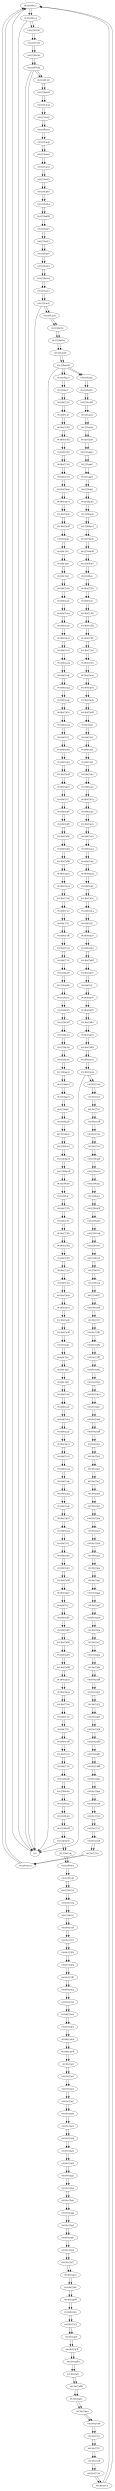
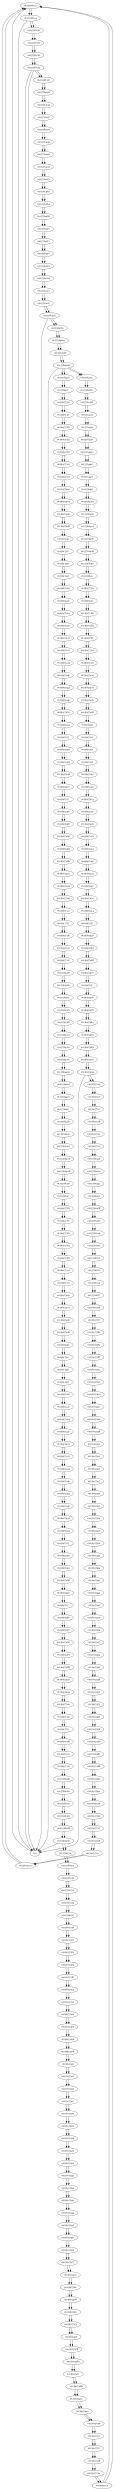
  digraph {
    fontname="Playfair Display"
    node [fontname="Playfair Display"]
    edge [fontname="Playfair Display"]
    n1 [label="0x135566522"]
    n2 [label="0x135566524"]
    n3 [label="0x135566556"]
    n0
    n4 [label="0x135566559"]
    n5 [label="0x135566562"]
    n6 [label="0x135566564"]
    n7 [label="0x135566570"]
    n8 [label="0x135564128"]
    n9 [label="0x135564134"]
    n10 [label="0x135564137"]
    n11 [label="0x135584139"]
    n12 [label="0x135564145"]
    n13 [label="0x135564149"]
    n14 [label="0x135564152"]
    n15 [label="0x135564155"]
    n16 [label="0x135564161"]
    n17 [label="0x135564164"]
    n18 [label="0x135564168"]
    n19 [label="0x135564170"]
    n20 [label="0x135564173"]
    n21 [label="0x135564176"]
    n22 [label="0x135564179"]
    n23 [label="0x135364209"]
    n24 [label="0x135564212"]
    n25 [label="0x135564215"]
    n26 [label="0x135564217"]
    n27 [label="0x135564361"]
    n28 [label="0x135564264"]
    n29 [label="0x135564266"]
    n30 [label="0x135564268"]
    n31 [label="0x135564312"]
    n152 [label="0x135564270"]
    n32 [label="0x135564316"]
    n153 [label="0x135564273"]
    n33 [label="0x135564318"]
    n34 [label="0x135564322"]
    n35 [label="0x135564392"]
    n36 [label="0x135564395"]
    n37 [label="0x135564402"]
    n38 [label="0x135564405"]
    n39 [label="0x135564407"]
    n40 [label="0x135564413"]
    n41 [label="0x135564416"]
    n42 [label="0x135566400"]
    n43 [label="0x135566403"]
    n44 [label="0x135566406"]
    n45 [label="0x135566408"]
    n46 [label="0x135566410"]
    n47 [label="0x135566413"]
    n48 [label="0x136957376"]
    n49 [label="0x136957377"]
    n50 [label="0x136957382"]
    n51 [label="0x136957384"]
    n52 [label="0x136957387"]
    n53 [label="0x136957392"]
    n54 [label="0x136957395"]
    n55 [label="0x136957400"]
    n56 [label="0x136957403"]
    n57 [label="0x136957406"]
    n58 [label="0x136957408"]
    n59 [label="0x136957411"]
    n60 [label="0x136957413"]
    n61 [label="0x136957415"]
    n62 [label="0x136957417"]
    n63 [label="0x136957419"]
    n64 [label="0x136957421"]
    n65 [label="0x136957424"]
    n66 [label="0x136957427"]
    n67 [label="0x136957429"]
    n68 [label="0x136957432"]
    n69 [label="0x136957434"]
    n70 [label="0x136957441"]
    n71 [label="0x136957444"]
    n72 [label="0x136957447"]
    n73 [label="0x136957450"]
    n74 [label="0x136957454"]
    n75 [label="0x136957457"]
    n76 [label="0x136957459"]
    n77 [label="0x136957461"]
    n78 [label="0x136957468"]
    n79 [label="0x136957470"]
    n80 [label="0x136957473"]
    n81 [label="0x136957476"]
    n82 [label="0x136957478"]
    n83 [label="0x136957480"]
    n84 [label="0x136957483"]
    n85 [label="0x136957488"]
    n86 [label="0x136957492"]
    n87 [label="0x136957494"]
    n88 [label="0x136957509"]
    n89 [label="0x136957512"]
    n90 [label="0x136957515"]
    n91 [label="0x136957518"]
    n92 [label="0x136957520"]
    n93 [label="0x136957521"]
    n94 [label="0x135566418"]
    n95 [label="0x135566420"]
    n96 [label="0x135566452"]
    n97 [label="0x135566455"]
    n98 [label="0x135566458"]
    n99 [label="0x135566460"]
    n100 [label="0x135566504"]
    n101 [label="0x135566507"]
    n102 [label="0x135566510"]
    n103 [label="0x135566512"]
    n104 [label="0x135566514"]
    n105 [label="0x135566517"]
    n106 [label="0x136957376"]
    n107 [label="0x136957377"]
    n108 [label="0x136957382"]
    n109 [label="0x136957384"]
    n110 [label="0x136957387"]
    n111 [label="0x136957392"]
    n112 [label="0x136957395"]
    n113 [label="0x136957400"]
    n114 [label="0x136957403"]
    n115 [label="0x136957406"]
    n116 [label="0x136957408"]
    n117 [label="0x136957411"]
    n118 [label="0x136957413"]
    n119 [label="0x136957415"]
    n120 [label="0x136957417"]
    n121 [label="0x136957419"]
    n122 [label="0x136957421"]
    n123 [label="0x136957424"]
    n124 [label="0x136957427"]
    n125 [label="0x136957429"]
    n126 [label="0x136957432"]
    n127 [label="0x136957434"]
    n128 [label="0x136957441"]
    n129 [label="0x136957444"]
    n130 [label="0x136957447"]
    n131 [label="0x136957450"]
    n132 [label="0x136957454"]
    n133 [label="0x136957457"]
    n134 [label="0x136957459"]
    n135 [label="0x136957461"]
    n136 [label="0x136957468"]
    n137 [label="0x136957470"]
    n138 [label="0x136957473"]
    n139 [label="0x136957476"]
    n140 [label="0x136957478"]
    n141 [label="0x136957480"]
    n142 [label="0x136957483"]
    n143 [label="0x136957488"]
    n144 [label="0x136957492"]
    n145 [label="0x136957494"]
    n146 [label="0x136957509"]
    n147 [label="0x136957512"]
    n148 [label="0x136957515"]
    n149 [label="0x136957518"]
    n150 [label="0x136957520"]
    n151 [label="0x136957521"]
    n154 [label="0x136957376"]
    n155 [label="0x136957377"]
    n156 [label="0x136957382"]
    n157 [label="0x136957384"]
    n158 [label="0x136957387"]
    n159 [label="0x136957392"]
    n160 [label="0x136957395"]
    n161 [label="0x136957400"]
    n162 [label="0x136957403"]
    n163 [label="0x136957406"]
    n164 [label="0x136957408"]
    n165 [label="0x136957411"]
    n166 [label="0x136957413"]
    n167 [label="0x136957415"]
    n168 [label="0x136957417"]
    n169 [label="0x136957419"]
    n170 [label="0x136957421"]
    n171 [label="0x136957424"]
    n172 [label="0x136957427"]
    n173 [label="0x136957429"]
    n174 [label="0x136957432"]
    n175 [label="0x136957434"]
    n176 [label="0x136957441"]
    n177 [label="0x136957444"]
    n178 [label="0x136957447"]
    n179 [label="0x136957450"]
    n180 [label="0x136957454"]
    n181 [label="0x136957457"]
    n182 [label="0x136957459"]
    n183 [label="0x136957461"]
    n184 [label="0x136957468"]
    n185 [label="0x136957470"]
    n186 [label="0x136957473"]
    n187 [label="0x136957476"]
    n188 [label="0x136957478"]
    n189 [label="0x136957480"]
    n190 [label="0x136957483"]
    n191 [label="0x136957488"]
    n192 [label="0x136957492"]
    n193 [label="0x136957494"]
    n194 [label="0x136957509"]
    n195 [label="0x136957512"]
    n196 [label="0x136957515"]
    n197 [label="0x136957518"]
    n198 [label="0x136957520"]
    n199 [label="0x136957521"]
    n200 [label="0x135564278"]
    n201 [label="0x135564280"]
    n202 [label="0x135564312"]
    n203 [label="0x135564316"]
    n204 [label="0x135564318"]
    n205 [label="0x135564322"]
    n206 [label="0x135564392"]
    n207 [label="0x135564395"]
    n208 [label="0x135564402"]
    n209 [label="0x135564405"]
    n210 [label="0x135564407"]
    n211 [label="0x135564413"]
    n212 [label="0x135564416"]
    n213 [label="0x135566400"]
    n214 [label="0x135566403"]
    n215 [label="0x135566406"]
    n216 [label="0x135566408"]
    n217 [label="0x135566410"]
    n218 [label="0x135566413"]
    n219 [label="0x136957376"]
    n220 [label="0x136957377"]
    n221 [label="0x136957382"]
    n222 [label="0x136957384"]
    n223 [label="0x136957387"]
    n224 [label="0x136957392"]
    n225 [label="0x136957395"]
    n226 [label="0x136957400"]
    n227 [label="0x136957403"]
    n228 [label="0x136957406"]
    n229 [label="0x136957408"]
    n230 [label="0x136957411"]
    n231 [label="0x136957413"]
    n232 [label="0x136957415"]
    n233 [label="0x136957417"]
    n234 [label="0x136957419"]
    n235 [label="0x136957421"]
    n236 [label="0x136957424"]
    n237 [label="0x136957427"]
    n238 [label="0x136957429"]
    n239 [label="0x136957432"]
    n240 [label="0x136957434"]
    n241 [label="0x136957441"]
    n242 [label="0x136957444"]
    n243 [label="0x136957447"]
    n244 [label="0x136957450"]
    n245 [label="0x136957454"]
    n246 [label="0x136957457"]
    n247 [label="0x136957459"]
    n248 [label="0x136957461"]
    n249 [label="0x136957468"]
    n250 [label="0x136957470"]
    n251 [label="0x136957473"]
    n252 [label="0x136957476"]
    n253 [label="0x136957478"]
    n254 [label="0x136957480"]
    n255 [label="0x136957483"]
    n256 [label="0x136957488"]
    n257 [label="0x136957492"]
    n258 [label="0x136957494"]
    n259 [label="0x136957509"]
    n260 [label="0x136957512"]
    n261 [label="0x136957515"]
    n262 [label="0x136957518"]
    n263 [label="0x136957520"]
    n264 [label="0x136957521"]
    n265 [label="0x135566418"]
    n266 [label="0x135566420"]
    n267 [label="0x135566452"]
    n268 [label="0x135566455"]
    n269 [label="0x135566458"]
    n270 [label="0x135566460"]
    n271 [label="0x135566504"]
    n272 [label="0x135566507"]
    n273 [label="0x135566510"]
    n274 [label="0x135566512"]
    n275 [label="0x135566514"]
    n276 [label="0x135566517"]
    n277 [label="0x136957376"]
    n278 [label="0x136957377"]
    n279 [label="0x136957382"]
    n280 [label="0x136957384"]
    n281 [label="0x136957387"]
    n282 [label="0x136957392"]
    n283 [label="0x136957395"]
    n284 [label="0x136957400"]
    n285 [label="0x136957403"]
    n286 [label="0x136957406"]
    n287 [label="0x136957408"]
    n288 [label="0x136957411"]
    n289 [label="0x136957413"]
    n290 [label="0x136957415"]
    n291 [label="0x136957417"]
    n292 [label="0x136957419"]
    n293 [label="0x136957421"]
    n294 [label="0x136957424"]
    n295 [label="0x136957427"]
    n296 [label="0x136957429"]
    n297 [label="0x136957432"]
    n298 [label="0x136957434"]
    n299 [label="0x136957441"]
    n300 [label="0x136957444"]
    n301 [label="0x136957447"]
    n302 [label="0x136957450"]
    n303 [label="0x136957454"]
    n304 [label="0x136957457"]
    n305 [label="0x136957459"]
    n306 [label="0x136957461"]
    n307 [label="0x136957468"]
    n308 [label="0x136957470"]
    n309 [label="0x136957473"]
    n310 [label="0x136957476"]
    n311 [label="0x136957478"]
    n312 [label="0x136957480"]
    n313 [label="0x136957483"]
    n314 [label="0x136957488"]
    n315 [label="0x136957492"]
    n316 [label="0x136957494"]
    n317 [label="0x136957509"]
    n318 [label="0x136957512"]
    n319 [label="0x136957515"]
    n320 [label="0x136957518"]
    n321 [label="0x136957520"]
    n322 [label="0x136957521"]
    n1 -> n2
    n1 -> n2
    n2 -> n3
    n2 -> n3
    n2 -> n0
    n3 -> n4
    n3 -> n4
    n0 -> n1
    n4 -> n5
    n4 -> n5
    n5 -> n6
    n5 -> n6
    n6 -> n0
    n6 -> n0
    n6 -> n7
    n6 -> n7
    n7 -> n8
    n7 -> n8
    n8 -> n9
    n8 -> n9
    n9 -> n10
    n9 -> n10
    n10 -> n11
    n10 -> n11
    n11 -> n12
    n11 -> n12
    n12 -> n13
    n12 -> n13
    n13 -> n14
    n13 -> n14
    n14 -> n15
    n14 -> n15
    n15 -> n16
    n15 -> n16
    n16 -> n17
    n16 -> n17
    n17 -> n18
    n17 -> n18
    n18 -> n19
    n18 -> n19
    n19 -> n20
    n19 -> n20
    n20 -> n21
    n20 -> n21
    n21 -> n22
    n21 -> n22
    n22 -> n23
    n22 -> n23
    n23 -> n24
    n23 -> n24
    n24 -> n25
    n24 -> n25
    n25 -> n26
    n25 -> n26
-   n25 -> n0
+   n26 -> n0
    n26 -> n27
    n26 -> n27
    n27 -> n28
    n27 -> n28
    n28 -> n29
    n28 -> n29
    n29 -> n30
    n29 -> n30
    n30 -> n0
    n30 -> n31
    n30 -> n31
    n30 -> n152
    n30 -> n152
    n31 -> n32
    n31 -> n32
    n152 -> n153
    n152 -> n153
    n32 -> n33
    n32 -> n33
    n153 -> n154
    n153 -> n154
    n33 -> n34
    n33 -> n34
    n34 -> n35
    n34 -> n35
    n35 -> n36
    n35 -> n36
    n36 -> n37
    n36 -> n37
    n37 -> n38
    n37 -> n38
    n38 -> n39
    n38 -> n39
    n39 -> n40
    n39 -> n40
    n40 -> n41
    n40 -> n41
    n41 -> n42
    n41 -> n42
    n42 -> n43
    n42 -> n43
    n43 -> n44
    n43 -> n44
    n44 -> n45
    n44 -> n45
    n45 -> n46
    n45 -> n46
    n46 -> n47
    n46 -> n47
    n47 -> n48
    n47 -> n48
    n48 -> n49
    n48 -> n49
    n49 -> n50
    n49 -> n50
    n50 -> n51
    n50 -> n51
    n51 -> n52
    n51 -> n52
    n52 -> n53
    n52 -> n53
    n53 -> n54
    n53 -> n54
    n54 -> n55
    n54 -> n55
    n55 -> n56
    n55 -> n56
    n56 -> n57
    n56 -> n57
    n57 -> n58
    n57 -> n58
    n58 -> n59
    n58 -> n59
    n59 -> n60
    n59 -> n60
    n60 -> n61
    n60 -> n61
    n61 -> n62
    n61 -> n62
    n62 -> n63
    n62 -> n63
    n63 -> n64
    n63 -> n64
    n64 -> n65
    n64 -> n65
    n65 -> n66
    n65 -> n66
    n66 -> n67
    n66 -> n67
    n67 -> n68
    n67 -> n68
    n68 -> n69
    n68 -> n69
    n69 -> n70
    n69 -> n70
    n70 -> n71
    n70 -> n71
    n71 -> n72
    n71 -> n72
    n72 -> n73
    n72 -> n73
    n73 -> n74
    n73 -> n74
    n74 -> n75
    n74 -> n75
    n75 -> n76
    n75 -> n76
    n76 -> n77
    n76 -> n77
    n77 -> n78
    n77 -> n78
    n78 -> n79
    n78 -> n79
    n79 -> n80
    n79 -> n80
    n80 -> n81
    n80 -> n81
    n81 -> n82
    n81 -> n82
    n82 -> n83
    n82 -> n83
    n83 -> n84
    n83 -> n84
    n84 -> n85
    n84 -> n85
    n85 -> n86
    n85 -> n86
    n86 -> n87
    n86 -> n87
    n87 -> n0
    n87 -> n88
    n87 -> n88
    n88 -> n89
    n88 -> n89
    n89 -> n90
    n89 -> n90
    n90 -> n91
    n90 -> n91
    n91 -> n92
    n91 -> n92
    n92 -> n93
    n92 -> n93
    n93 -> n94
    n93 -> n94
    n94 -> n95
    n94 -> n95
    n95 -> n96
    n95 -> n96
    n96 -> n97
    n96 -> n97
    n97 -> n98
    n97 -> n98
    n98 -> n99
    n98 -> n99
    n99 -> n100
    n99 -> n100
    n100 -> n101
    n100 -> n101
    n101 -> n102
    n101 -> n102
    n102 -> n103
    n102 -> n103
    n103 -> n104
    n103 -> n104
    n104 -> n105
    n104 -> n105
    n105 -> n106
    n105 -> n106
    n106 -> n107
    n106 -> n107
    n107 -> n108
    n107 -> n108
    n108 -> n109
    n108 -> n109
    n109 -> n110
    n109 -> n110
    n110 -> n111
    n110 -> n111
    n111 -> n112
    n111 -> n112
    n112 -> n113
    n112 -> n113
    n113 -> n114
    n113 -> n114
    n114 -> n115
    n114 -> n115
    n115 -> n116
    n115 -> n116
    n116 -> n117
    n116 -> n117
    n117 -> n118
    n117 -> n118
    n118 -> n119
    n118 -> n119
    n119 -> n120
    n119 -> n120
    n120 -> n121
    n120 -> n121
    n121 -> n122
    n121 -> n122
    n122 -> n123
    n122 -> n123
    n123 -> n124
    n123 -> n124
    n124 -> n125
    n124 -> n125
    n125 -> n126
    n125 -> n126
    n126 -> n127
    n126 -> n127
    n127 -> n128
    n127 -> n128
    n128 -> n129
    n128 -> n129
    n129 -> n130
    n129 -> n130
    n130 -> n131
    n130 -> n131
    n131 -> n132
    n131 -> n132
    n132 -> n133
    n132 -> n133
    n133 -> n134
    n133 -> n134
    n134 -> n135
    n134 -> n135
    n135 -> n136
    n135 -> n136
    n136 -> n137
    n136 -> n137
    n137 -> n138
    n137 -> n138
    n138 -> n139
    n138 -> n139
    n139 -> n140
    n139 -> n140
    n140 -> n141
    n140 -> n141
    n141 -> n142
    n141 -> n142
    n142 -> n143
    n142 -> n143
    n143 -> n144
    n143 -> n144
    n144 -> n145
    n144 -> n145
    n145 -> n146
    n145 -> n146
    n146 -> n147
    n146 -> n147
    n147 -> n148
    n147 -> n148
    n148 -> n149
    n148 -> n149
    n149 -> n150
    n149 -> n150
    n150 -> n151
    n150 -> n151
    n151 -> n1
    n151 -> n1
    n154 -> n155
    n154 -> n155
    n155 -> n156
    n155 -> n156
    n156 -> n157
    n156 -> n157
    n157 -> n158
    n157 -> n158
    n158 -> n159
    n158 -> n159
    n159 -> n160
    n159 -> n160
    n160 -> n161
    n160 -> n161
    n161 -> n162
    n161 -> n162
    n162 -> n163
    n162 -> n163
    n163 -> n164
    n163 -> n164
    n164 -> n165
    n164 -> n165
    n165 -> n166
    n165 -> n166
    n166 -> n167
    n166 -> n167
    n167 -> n168
    n167 -> n168
    n168 -> n169
    n168 -> n169
    n169 -> n170
    n169 -> n170
    n170 -> n171
    n170 -> n171
    n171 -> n172
    n171 -> n172
    n172 -> n173
    n172 -> n173
    n173 -> n174
    n173 -> n174
    n174 -> n175
    n174 -> n175
    n175 -> n176
    n175 -> n176
    n176 -> n177
    n176 -> n177
    n177 -> n178
    n177 -> n178
    n178 -> n179
    n178 -> n179
    n179 -> n180
    n179 -> n180
    n180 -> n181
    n180 -> n181
    n181 -> n182
    n181 -> n182
    n182 -> n183
    n182 -> n183
    n183 -> n184
    n183 -> n184
    n184 -> n185
    n184 -> n185
    n185 -> n186
    n185 -> n186
    n186 -> n187
    n186 -> n187
    n187 -> n188
    n187 -> n188
    n188 -> n189
    n188 -> n189
    n189 -> n190
    n189 -> n190
    n190 -> n191
    n190 -> n191
    n191 -> n192
    n191 -> n192
    n192 -> n193
    n192 -> n193
    n193 -> n194
    n193 -> n194
    n194 -> n195
    n194 -> n195
    n195 -> n196
    n195 -> n196
    n196 -> n197
    n196 -> n197
    n197 -> n198
    n197 -> n198
    n198 -> n199
    n198 -> n199
    n199 -> n200
    n199 -> n200
    n200 -> n201
    n200 -> n201
    n201 -> n202
    n201 -> n202
    n202 -> n203
    n202 -> n203
    n203 -> n204
    n203 -> n204
    n204 -> n205
    n204 -> n205
    n205 -> n206
    n205 -> n206
    n206 -> n207
    n206 -> n207
    n207 -> n208
    n207 -> n208
    n208 -> n209
    n208 -> n209
    n209 -> n210
    n209 -> n210
    n210 -> n211
    n210 -> n211
    n211 -> n212
    n211 -> n212
    n212 -> n213
    n212 -> n213
    n213 -> n214
    n213 -> n214
    n214 -> n215
    n214 -> n215
    n215 -> n216
    n215 -> n216
    n216 -> n217
    n216 -> n217
    n217 -> n218
    n217 -> n218
    n218 -> n219
    n218 -> n219
    n219 -> n220
    n219 -> n220
    n220 -> n221
    n220 -> n221
    n221 -> n222
    n221 -> n222
    n222 -> n223
    n222 -> n223
    n223 -> n224
    n223 -> n224
    n224 -> n225
    n224 -> n225
    n225 -> n226
    n225 -> n226
    n226 -> n227
    n226 -> n227
    n227 -> n228
    n227 -> n228
    n228 -> n229
    n228 -> n229
    n229 -> n230
    n229 -> n230
    n230 -> n231
    n230 -> n231
    n231 -> n232
    n231 -> n232
    n232 -> n233
    n232 -> n233
    n233 -> n234
    n233 -> n234
    n234 -> n235
    n234 -> n235
    n235 -> n236
    n235 -> n236
    n236 -> n237
    n236 -> n237
    n237 -> n238
    n237 -> n238
    n238 -> n239
    n238 -> n239
    n239 -> n240
    n239 -> n240
    n240 -> n241
    n240 -> n241
    n241 -> n242
    n241 -> n242
    n242 -> n243
    n242 -> n243
    n243 -> n244
    n243 -> n244
    n244 -> n245
    n244 -> n245
    n245 -> n246
    n245 -> n246
    n246 -> n247
    n246 -> n247
    n247 -> n248
    n247 -> n248
    n248 -> n249
    n248 -> n249
    n249 -> n250
    n249 -> n250
    n250 -> n251
    n250 -> n251
    n251 -> n252
    n251 -> n252
    n252 -> n253
    n252 -> n253
    n253 -> n254
    n253 -> n254
    n254 -> n255
    n254 -> n255
    n255 -> n256
    n255 -> n256
    n256 -> n257
    n256 -> n257
    n257 -> n258
    n257 -> n258
    n258 -> n259
    n258 -> n259
    n259 -> n260
    n259 -> n260
    n260 -> n261
    n260 -> n261
    n261 -> n262
    n261 -> n262
    n262 -> n263
    n262 -> n263
    n263 -> n264
    n263 -> n264
    n264 -> n265
    n264 -> n265
    n265 -> n266
    n265 -> n266
    n266 -> n267
    n266 -> n267
    n267 -> n268
    n267 -> n268
    n268 -> n269
    n268 -> n269
    n269 -> n270
    n269 -> n270
    n270 -> n0
    n270 -> n271
    n270 -> n271
    n271 -> n272
    n271 -> n272
    n272 -> n273
    n272 -> n273
    n273 -> n274
    n273 -> n274
    n274 -> n275
    n274 -> n275
    n275 -> n276
    n275 -> n276
    n276 -> n277
    n276 -> n277
    n277 -> n278
    n277 -> n278
    n278 -> n279
    n278 -> n279
    n279 -> n280
    n279 -> n280
    n280 -> n281
    n280 -> n281
    n281 -> n282
    n281 -> n282
    n282 -> n283
    n282 -> n283
    n283 -> n284
    n283 -> n284
    n284 -> n285
    n284 -> n285
    n285 -> n286
    n285 -> n286
    n286 -> n287
    n286 -> n287
    n287 -> n288
    n287 -> n288
    n288 -> n289
    n288 -> n289
    n289 -> n290
    n289 -> n290
    n290 -> n291
    n290 -> n291
    n291 -> n292
    n291 -> n292
    n292 -> n293
    n292 -> n293
    n293 -> n294
    n293 -> n294
    n294 -> n295
    n294 -> n295
    n295 -> n296
    n295 -> n296
    n296 -> n297
    n296 -> n297
    n297 -> n298
    n297 -> n298
    n298 -> n299
    n298 -> n299
    n299 -> n300
    n299 -> n300
    n300 -> n301
    n300 -> n301
    n301 -> n302
    n301 -> n302
    n302 -> n303
    n302 -> n303
    n303 -> n304
    n303 -> n304
    n304 -> n305
    n304 -> n305
    n305 -> n306
    n305 -> n306
    n306 -> n307
    n306 -> n307
    n307 -> n308
    n307 -> n308
    n308 -> n309
    n308 -> n309
    n309 -> n310
    n309 -> n310
    n310 -> n311
    n310 -> n311
    n311 -> n312
    n311 -> n312
    n312 -> n313
    n312 -> n313
    n313 -> n314
    n313 -> n314
    n314 -> n315
    n314 -> n315
    n315 -> n316
    n315 -> n316
    n316 -> n317
    n316 -> n317
    n317 -> n318
    n317 -> n318
    n318 -> n319
    n318 -> n319
    n319 -> n320
    n319 -> n320
    n320 -> n321
    n320 -> n321
    n321 -> n322
    n321 -> n322
    n322 -> n1
    n322 -> n1
  }
